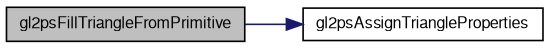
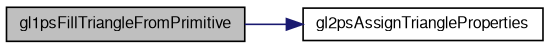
  digraph {
    rankdir=LR
    node [color=black fontname=FreeSans fontsize=10 shape=record style=filled]
-   n1 [fillcolor=grey75 fontcolor=black height=0.2 label=gl2psFillTriangleFromPrimitive width=0.4]
+   n1 [fillcolor=grey75 fontcolor=black height=0.2 label=gl1psFillTriangleFromPrimitive width=0.4]
    n2 [fillcolor=white height=0.2 label=gl2psAssignTriangleProperties width=0.4]
    n1 -> n2 [color=midnightblue fontname=FreeSans fontsize=10 labelfontname=FreeSans labelfontsize=10 style=solid]
  }
